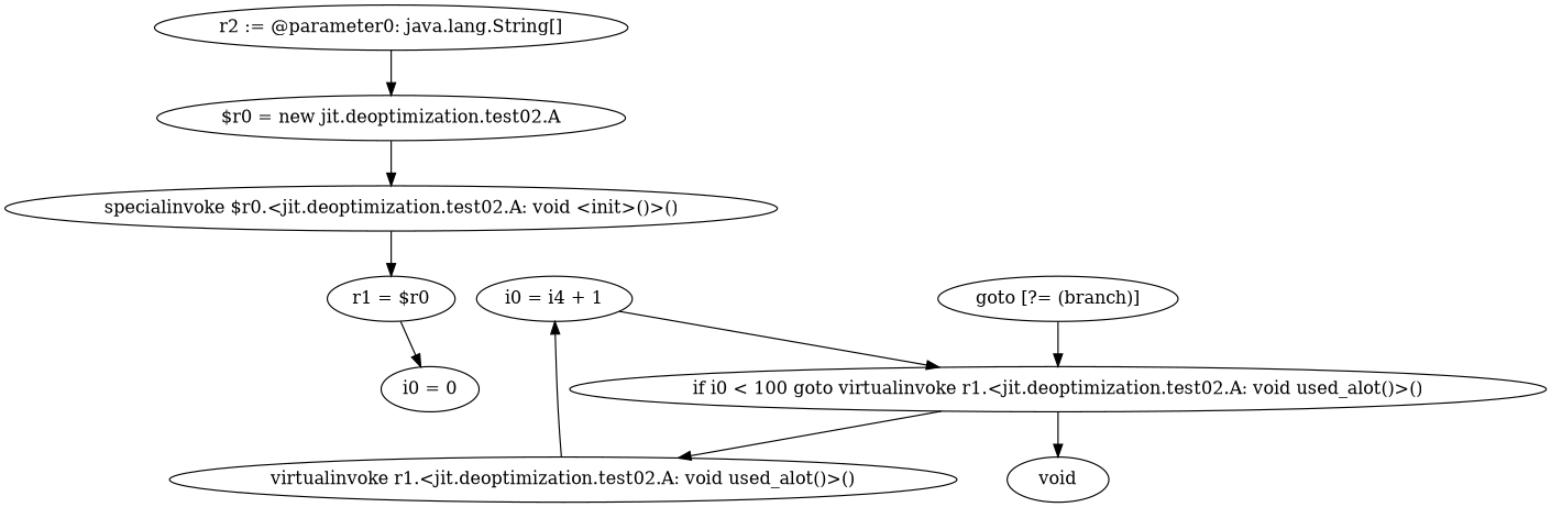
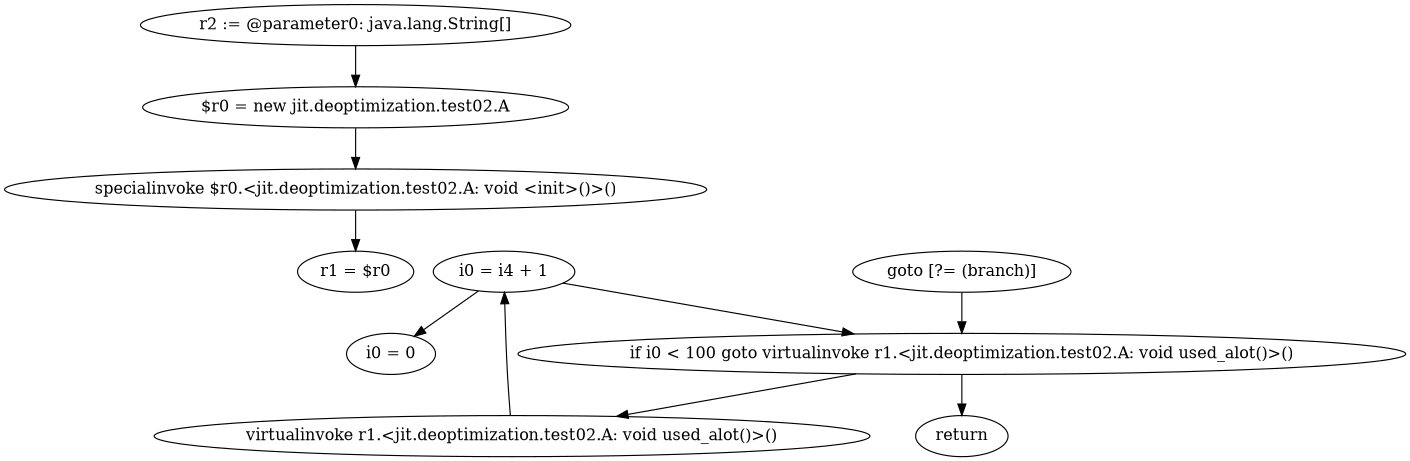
  digraph {
    "r2 := @parameter0: java.lang.String[]"
    "$r0 = new jit.deoptimization.test02.A"
    "specialinvoke $r0.<jit.deoptimization.test02.A: void <init>()>()"
    "r1 = $r0"
    "i0 = 0"
    "goto [?= (branch)]"
    "if i0 < 100 goto virtualinvoke r1.<jit.deoptimization.test02.A: void used_alot()>()"
    "virtualinvoke r1.<jit.deoptimization.test02.A: void used_alot()>()"
-   return [label=void]
+   return
    n10 [label="i0 = i4 + 1"]
    "r2 := @parameter0: java.lang.String[]" -> "$r0 = new jit.deoptimization.test02.A"
    "$r0 = new jit.deoptimization.test02.A" -> "specialinvoke $r0.<jit.deoptimization.test02.A: void <init>()>()"
    "specialinvoke $r0.<jit.deoptimization.test02.A: void <init>()>()" -> "r1 = $r0"
-   "r1 = $r0" -> "i0 = 0"
+   n10 -> "i0 = 0"
    "goto [?= (branch)]" -> "if i0 < 100 goto virtualinvoke r1.<jit.deoptimization.test02.A: void used_alot()>()"
    "if i0 < 100 goto virtualinvoke r1.<jit.deoptimization.test02.A: void used_alot()>()" -> "virtualinvoke r1.<jit.deoptimization.test02.A: void used_alot()>()"
    "if i0 < 100 goto virtualinvoke r1.<jit.deoptimization.test02.A: void used_alot()>()" -> return
    "virtualinvoke r1.<jit.deoptimization.test02.A: void used_alot()>()" -> n10
    n10 -> "if i0 < 100 goto virtualinvoke r1.<jit.deoptimization.test02.A: void used_alot()>()"
  }
